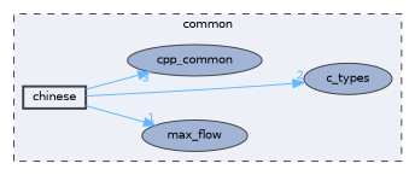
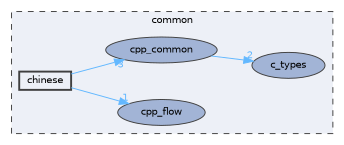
  digraph {
    compound=true
    fontname="DejaVu Sans"
    rankdir=LR
    node [color=grey25 fillcolor="#a2b4d6" fontname="DejaVu Sans" fontsize=10 shape=ellipse style=filled]
    edge [color=steelblue1 fontcolor=steelblue1 fontname="DejaVu Sans" fontsize=10 labeldistance=1.5 labelfontname=Helvetica labelfontsize=10]
-   n1 [height=0.2 label=max_flow width=0.4]
+   n1 [height=0.2 label=cpp_flow width=0.4]
    n2 [height=0.2 label=c_types width=0.4]
    n3 [height=0.2 label=cpp_common width=0.4]
    n4 [fillcolor="#edf0f7" height=0.2 label=chinese shape=box style="filled,bold" width=0.4]
    subgraph cluster_1 {
      bgcolor="#edf0f7"
      fontsize=10
      label=common
      pencolor=grey25
      style="filled,dashed"
      n1
      n2
      n3
      n4
    }
    n4 -> n1 [headlabel=1]
-   n4 -> n2 [headlabel=2]
+   n3 -> n2 [headlabel=2]
    n4 -> n3 [headlabel=3]
  }
